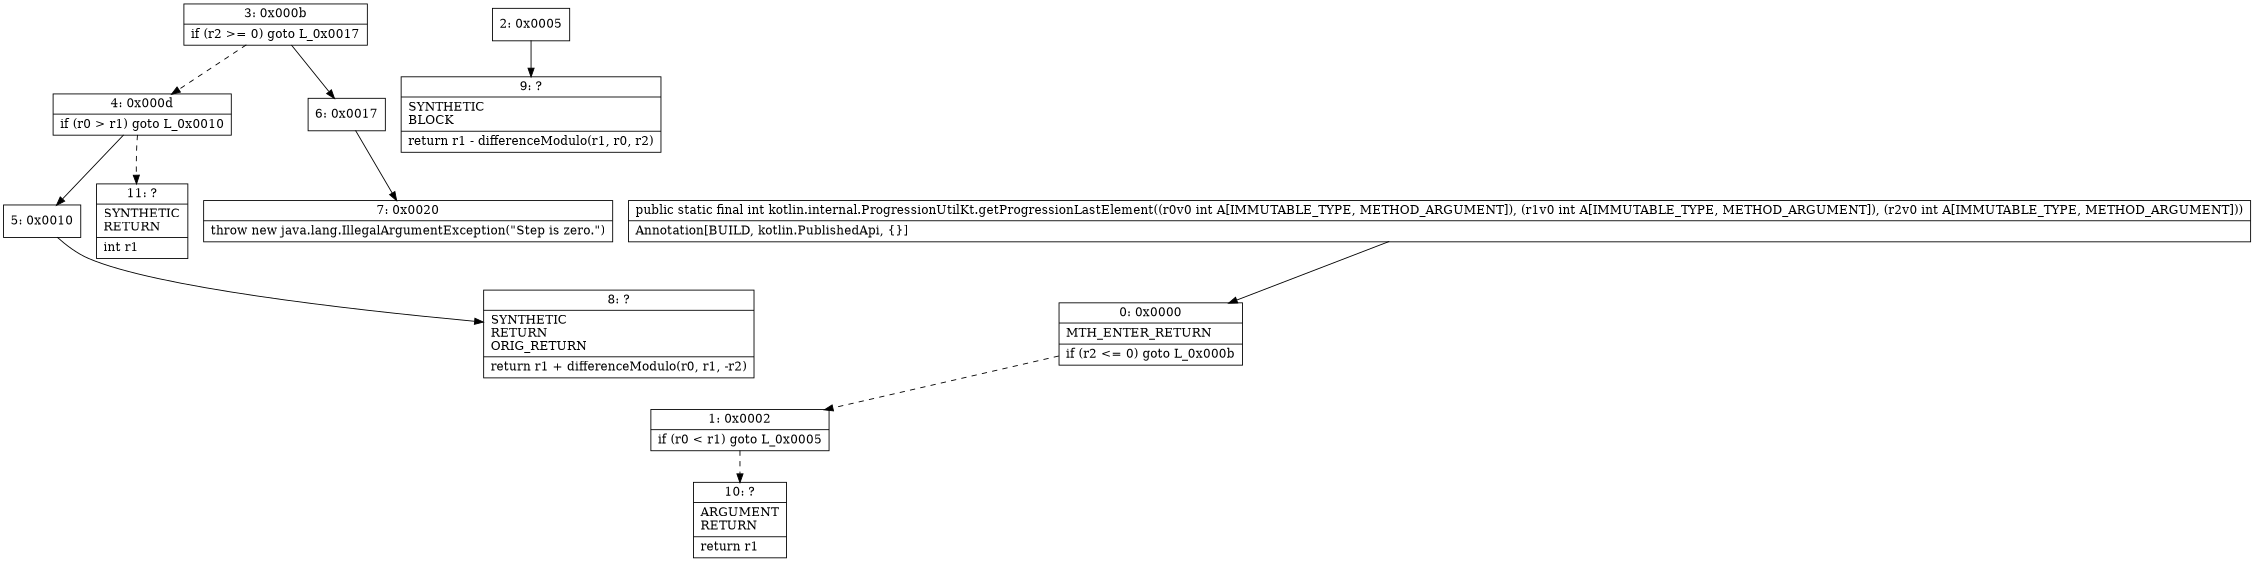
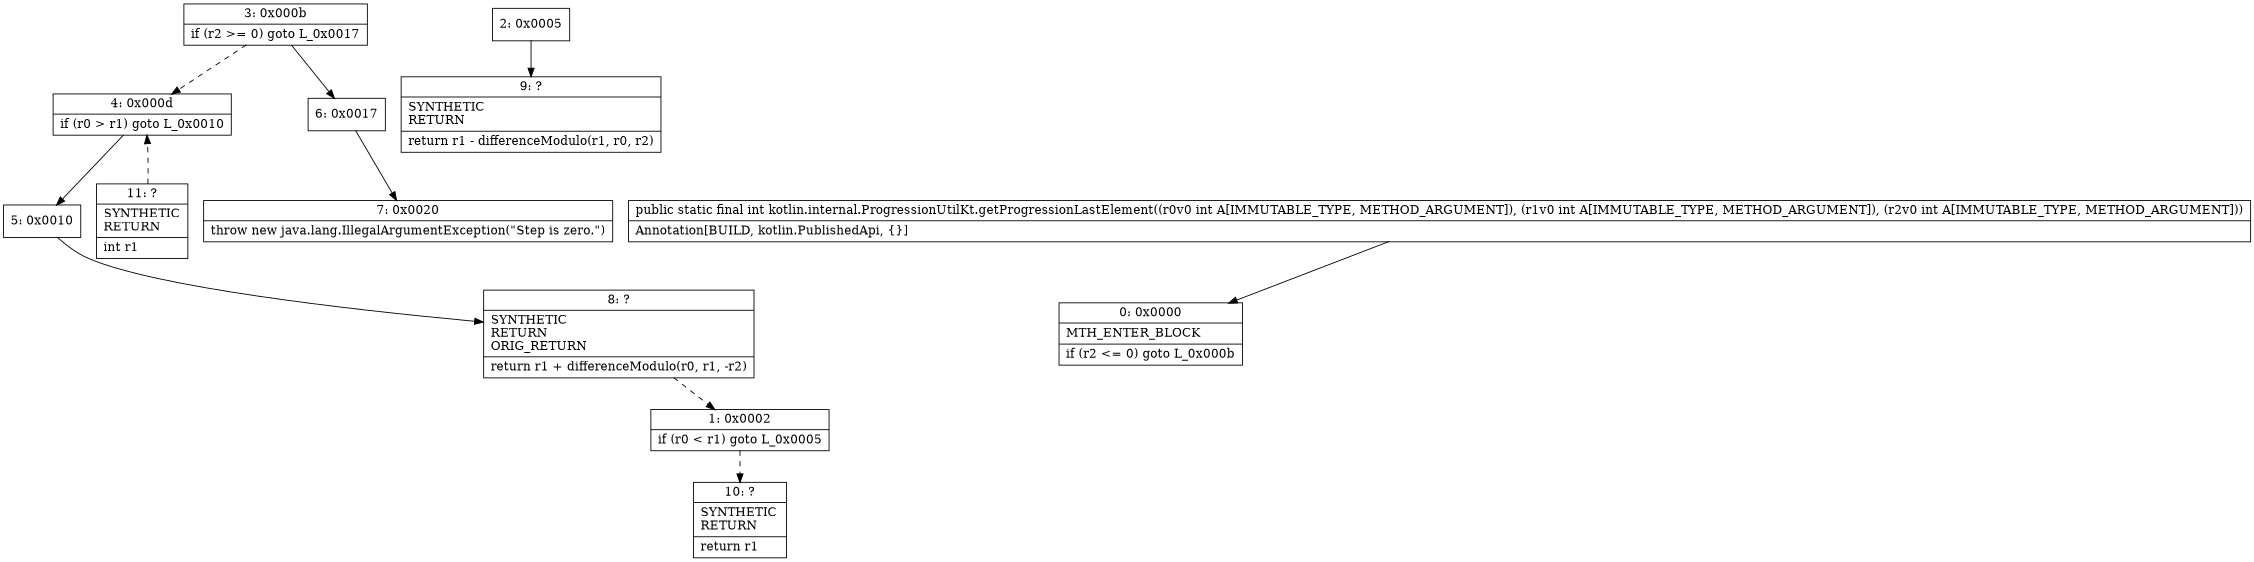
  digraph {
    node [shape=record]
-   n1 [label="{0\:\ 0x0000|MTH_ENTER_RETURN\l|if (r2 \<= 0) goto L_0x000b\l}"]
+   n1 [label="{0\:\ 0x0000|MTH_ENTER_BLOCK\l|if (r2 \<= 0) goto L_0x000b\l}"]
    n2 [label="{1\:\ 0x0002|if (r0 \< r1) goto L_0x0005\l}"]
-   n3 [label="{10\:\ ?|ARGUMENT\lRETURN\l|return r1\l}"]
+   n3 [label="{10\:\ ?|SYNTHETIC\lRETURN\l|return r1\l}"]
    n4 [label="{3\:\ 0x000b|if (r2 \>= 0) goto L_0x0017\l}"]
    n5 [label="{4\:\ 0x000d|if (r0 \> r1) goto L_0x0010\l}"]
    n6 [label="{6\:\ 0x0017}"]
    n7 [label="{2\:\ 0x0005}"]
-   n8 [label="{9\:\ ?|SYNTHETIC\lBLOCK\l|return r1 \- differenceModulo(r1, r0, r2)\l}"]
+   n8 [label="{9\:\ ?|SYNTHETIC\lRETURN\l|return r1 \- differenceModulo(r1, r0, r2)\l}"]
    n9 [label="{5\:\ 0x0010}"]
    n10 [label="{11\:\ ?|SYNTHETIC\lRETURN\l|int r1\l}"]
    n11 [label="{7\:\ 0x0020|throw new java.lang.IllegalArgumentException(\"Step is zero.\")\l}"]
    n12 [label="{8\:\ ?|SYNTHETIC\lRETURN\lORIG_RETURN\l|return r1 + differenceModulo(r0, r1, \-r2)\l}"]
    n13 [label="{public static final int kotlin.internal.ProgressionUtilKt.getProgressionLastElement((r0v0 int A[IMMUTABLE_TYPE, METHOD_ARGUMENT]), (r1v0 int A[IMMUTABLE_TYPE, METHOD_ARGUMENT]), (r2v0 int A[IMMUTABLE_TYPE, METHOD_ARGUMENT]))  | Annotation[BUILD, kotlin.PublishedApi, \{\}]\l}"]
-   n1 -> n2 [style=dashed]
+   n12 -> n2 [style=dashed]
    n2 -> n3 [style=dashed]
    n4 -> n5 [style=dashed]
    n4 -> n6
    n5 -> n9
-   n5 -> n10 [style=dashed]
+   n10 -> n5 [style=dashed]
    n6 -> n11
    n7 -> n8
    n9 -> n12
    n13 -> n1
  }
